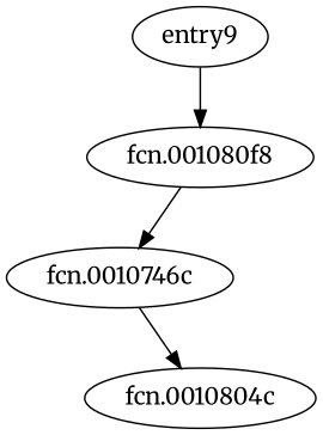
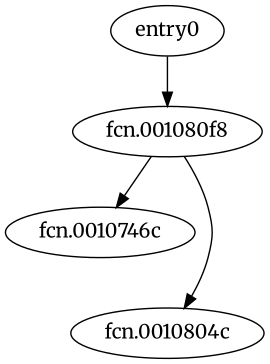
  digraph {
    fontname=Merriweather
    node [fontname=Merriweather]
    edge [fontname=Merriweather]
-   n1 [label=entry9]
+   n1 [label=entry0]
    n2 [label="fcn.001080f8"]
    n3 [label="fcn.0010746c"]
    n4 [label="fcn.0010804c"]
    n1 -> n2
    n2 -> n3
-   n3 -> n4
+   n2 -> n4
  }
